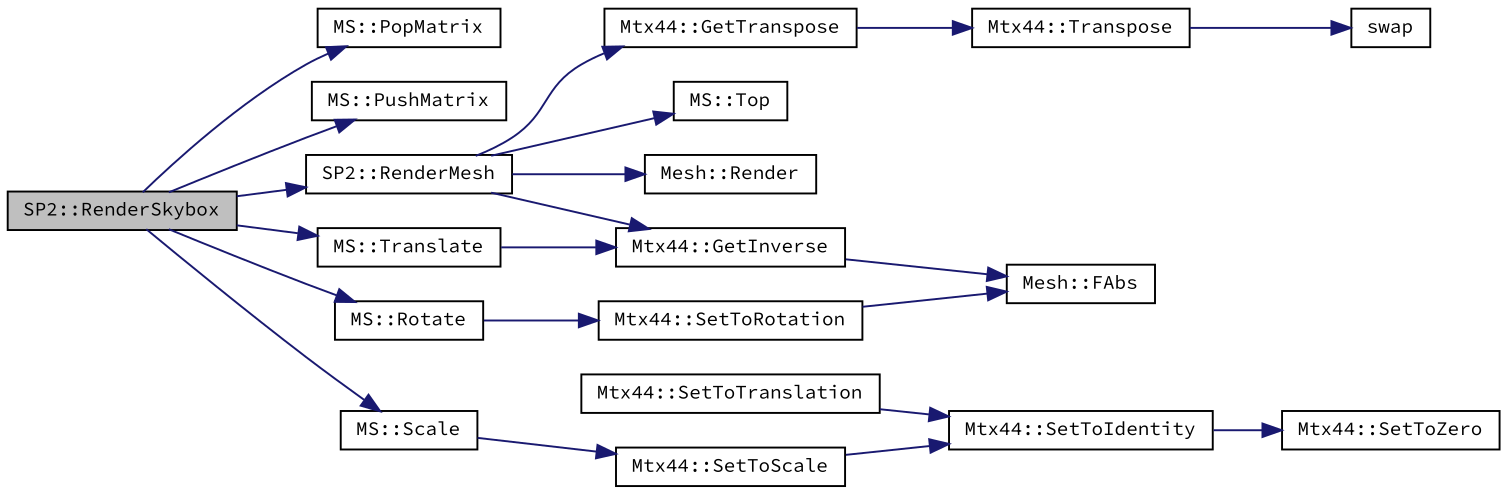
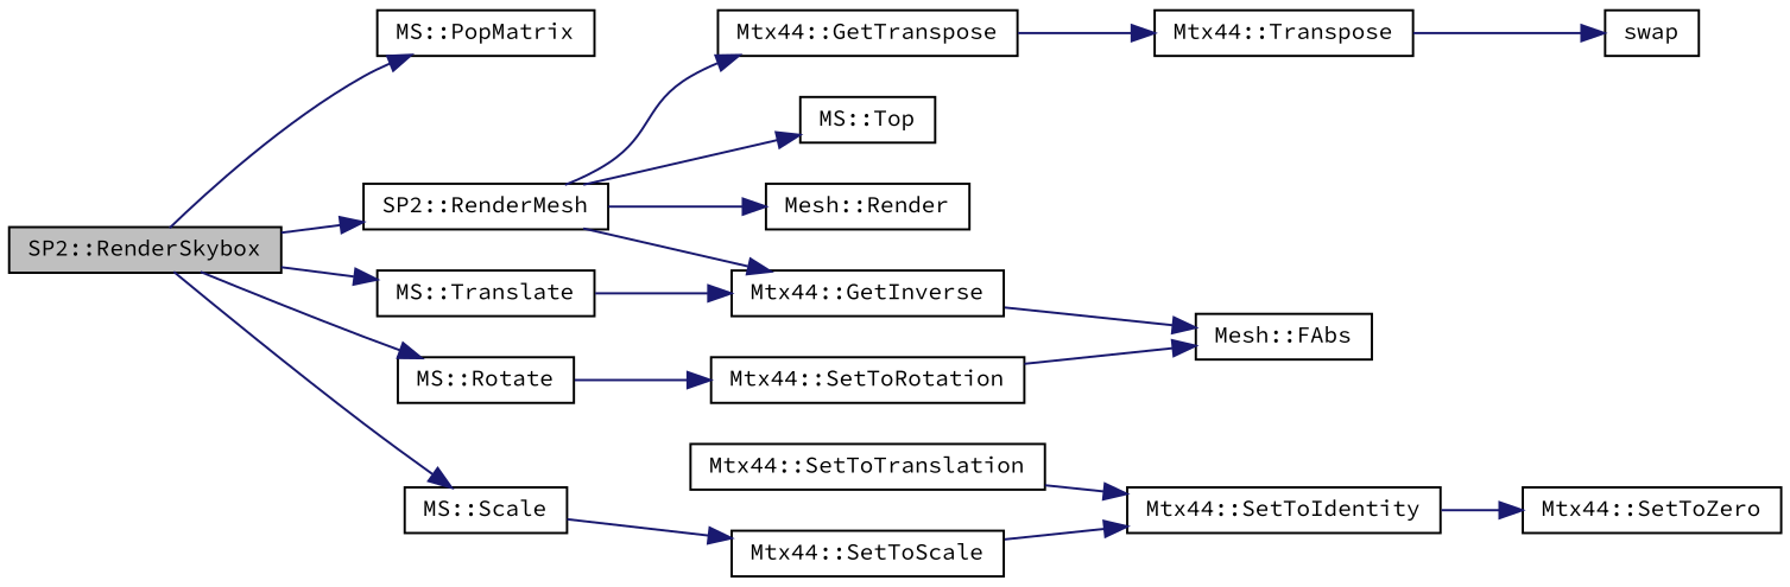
  digraph {
    fontname="Source Code Pro"
    rankdir=LR
    node [color=black fontname="Source Code Pro" fontsize=10 shape=record]
    edge [color=midnightblue fontname="Source Code Pro" fontsize=10 labelfontname=Helvetica labelfontsize=10 style=solid]
    n1 [fillcolor=grey75 fontcolor=black height=0.2 label="SP2::RenderSkybox" style=filled width=0.4]
    n2 [height=0.2 label="MS::PopMatrix" width=0.4]
-   n3 [height=0.2 label="MS::PushMatrix" width=0.4]
    n4 [height=0.2 label="SP2::RenderMesh" width=0.4]
    n5 [height=0.2 label="MS::Rotate" width=0.4]
    n6 [height=0.2 label="MS::Scale" width=0.4]
    n7 [height=0.2 label="MS::Translate" width=0.4]
    n8 [height=0.2 label="Mtx44::GetInverse" width=0.4]
    n9 [height=0.2 label="Mtx44::GetTranspose" width=0.4]
    n10 [height=0.2 label="Mesh::Render" width=0.4]
    n11 [height=0.2 label="MS::Top" width=0.4]
    n12 [height=0.2 label="Mtx44::SetToRotation" width=0.4]
    n13 [height=0.2 label="Mtx44::SetToScale" width=0.4]
    n14 [height=0.2 label="Mesh::FAbs" width=0.4]
    n15 [height=0.2 label="Mtx44::Transpose" width=0.4]
    n16 [height=0.2 label=swap width=0.4]
    n17 [height=0.2 label="Mtx44::SetToIdentity" width=0.4]
    n18 [height=0.2 label="Mtx44::SetToZero" width=0.4]
    n19 [height=0.2 label="Mtx44::SetToTranslation" width=0.4]
    n1 -> n2
-   n1 -> n3
    n1 -> n4
    n1 -> n5
    n1 -> n6
    n1 -> n7
    n4 -> n8
    n4 -> n9
    n4 -> n10
    n4 -> n11
    n5 -> n12
    n6 -> n13
    n7 -> n8
    n8 -> n14
    n9 -> n15
    n12 -> n14
    n13 -> n17
    n15 -> n16
    n17 -> n18
    n19 -> n17
  }
